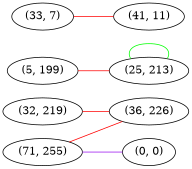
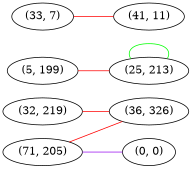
  graph {
    rankdir=LR
    edge [color=red weight=1]
    "(32, 219)"
-   "(36, 226)"
+   "(36, 226)" [label="(36, 326)"]
    "(25, 213)"
    "(5, 199)"
-   "(71, 205)" [label="(71, 255)"]
+   "(71, 205)"
    "(0, 0)"
    "(33, 7)"
    "(41, 11)"
    "(32, 219)" -- "(36, 226)"
    "(25, 213)" -- "(25, 213)" [color=green weight=2]
    "(5, 199)" -- "(25, 213)"
    "(71, 205)" -- "(36, 226)"
    "(71, 205)" -- "(0, 0)" [color=purple weight=4]
    "(33, 7)" -- "(41, 11)"
  }
